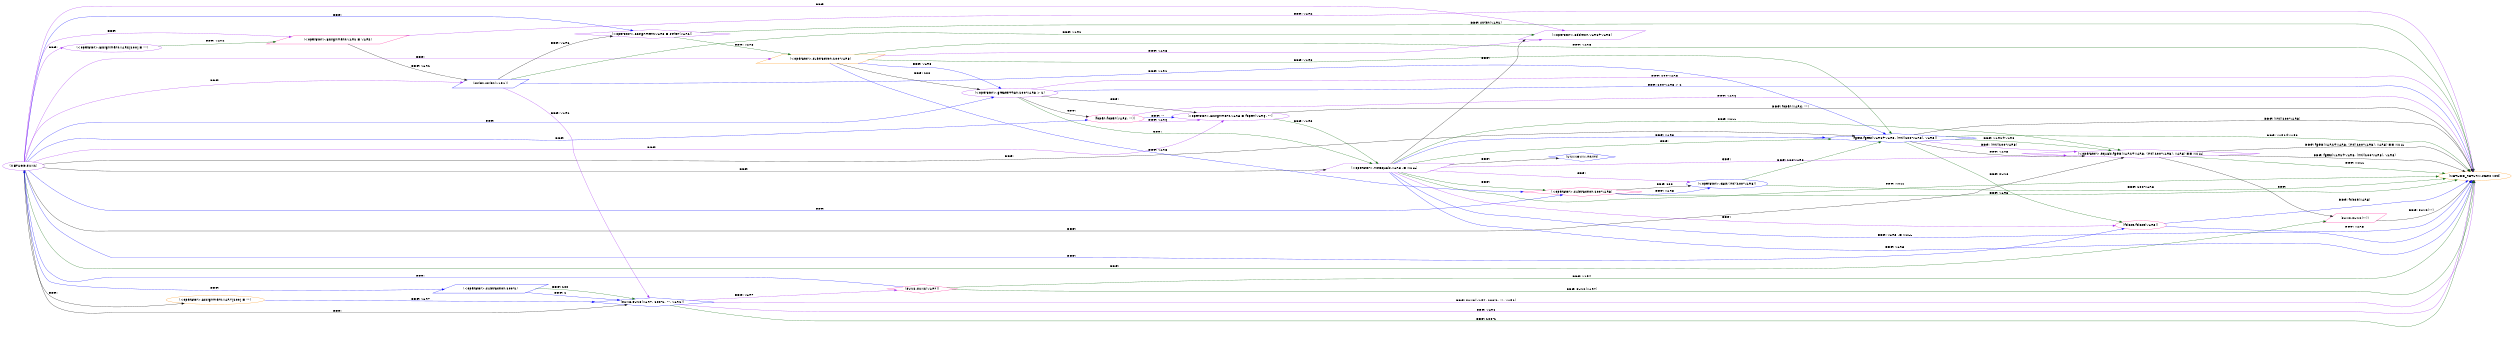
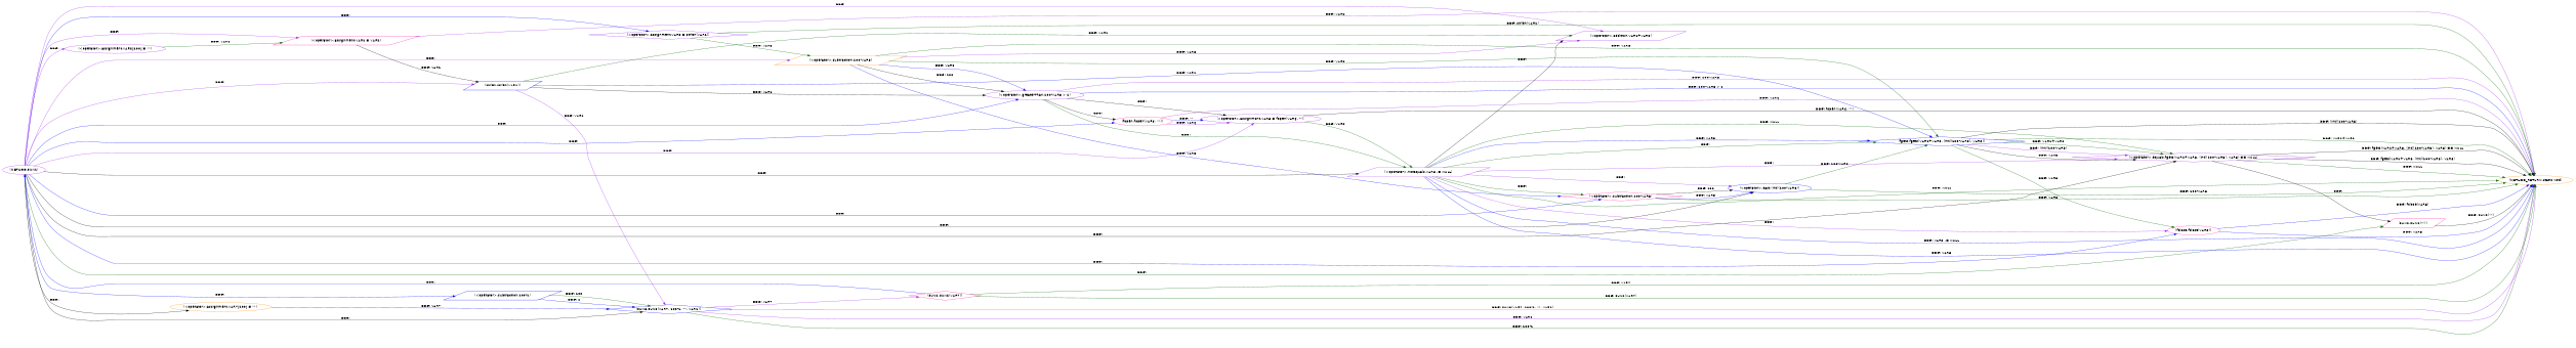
  digraph {
    fontname="DejaVu Sans"
    rankdir=LR
    node [color=purple fontname="DejaVu Sans" shape=ellipse]
    edge [color=darkgreen fontname="DejaVu Sans"]
    n1 [label="(METHOD,FUN1)"]
    n2 [label="(<operator>.assignment,VAR2[100] = \"\")"]
    n3 [color=deeppink label="(<operator>.assignment,VAR1 = VAR2)" shape=parallelogram]
    n4 [label="(<operator>.assignment,VAR3 = strlen(VAR1))" shape=diamond]
    n5 [color=blue label="(strlen,strlen(VAR1))" shape=parallelogram]
    n6 [label="(<operator>.greaterThan,100-VAR3 > 1)"]
    n7 [color=darkorange label="(<operator>.subtraction,100-VAR3)" shape=parallelogram]
    n8 [label="(<operator>.assignment,VAR5 = fopen(VAR6, \"\"))"]
    n9 [color=deeppink label="(fopen,fopen(VAR6, \"\"))"]
    n10 [label="(<operator>.notEquals,VAR5 != NULL)" shape=parallelogram]
    n11 [label="(<operator>.equals,fgets(VAR1+VAR3, (int)(100-VAR3), VAR5) == NULL)" shape=diamond]
    n12 [color=blue label="(fgets,fgets(VAR1+VAR3, (int)(100-VAR3), VAR5))" shape=diamond]
    n13 [label="(<operator>.addition,VAR1+VAR3)" shape=parallelogram]
    n14 [color=deeppink label="(<operator>.subtraction,100-VAR3)" shape=diamond]
    n15 [color=deeppink label="(FUN2,FUN2(\"\"))" shape=parallelogram]
    n16 [color=deeppink label="(fclose,fclose(VAR5))"]
    n17 [color=darkorange label="(<operator>.assignment,VAR7[100] = \"\")"]
    n18 [color=blue label="(FUN3,FUN3(VAR7, 100-1, \"\", VAR1))" shape=diamond]
    n19 [color=blue label="(<operator>.subtraction,100-1)" shape=parallelogram]
    n20 [color=darkorange label="(METHOD_RETURN,static void)"]
    n21 [color=blue label="(<operator>.cast,(int)(100-VAR3))"]
-   n22 [color=blue label="(UNKNOWN,int,int)" shape=diamond]
    n23 [color=deeppink label="(FUN2,FUN2(VAR7))" shape=diamond]
    n1 -> n2 [color=purple label="DDG: "]
    n1 -> n3 [color=purple label="DDG: "]
    n1 -> n4 [color=blue label="DDG: "]
    n1 -> n5 [color=purple label="DDG: "]
    n1 -> n6 [color=blue label="DDG: "]
    n1 -> n7 [color=purple label="DDG: "]
    n1 -> n8 [color=purple label="DDG: "]
    n1 -> n9 [color=blue label="DDG: "]
    n1 -> n10 [color=black label="DDG: "]
    n1 -> n11 [color=black label="DDG: "]
-   n1 -> n12 [color=black label="DDG: "]
+   n1 -> n21 [color=black label="DDG: "]
    n1 -> n13 [color=purple label="DDG: "]
    n1 -> n14 [color=blue label="DDG: "]
    n1 -> n15 [label="DDG: "]
    n1 -> n16 [color=blue label="DDG: "]
    n1 -> n17 [color=black label="DDG: "]
    n1 -> n18 [color=black label="DDG: "]
    n1 -> n19 [color=blue label="DDG: "]
    n2 -> n3 [label="DDG: VAR2"]
    n3 -> n5 [color=black label="DDG: VAR1"]
    n3 -> n20 [color=purple label="DDG: VAR2"]
    n4 -> n7 [label="DDG: VAR3"]
    n4 -> n20 [label="DDG: strlen(VAR1)"]
-   n5 -> n4 [color=black label="DDG: VAR1"]
+   n5 -> n6 [color=black label="DDG: VAR1"]
    n5 -> n12 [color=blue label="DDG: VAR1"]
    n5 -> n13 [label="DDG: VAR1"]
    n5 -> n18 [color=purple label="DDG: VAR1"]
    n6 -> n8 [color=black label="CDG: "]
    n6 -> n9 [color=black label="CDG: "]
    n6 -> n10 [label="CDG: "]
    n6 -> n20 [color=blue label="DDG: 100-VAR3 > 1"]
    n6 -> n20 [color=purple label="DDG: 100-VAR3"]
    n7 -> n6 [color=black label="DDG: 100"]
    n7 -> n6 [color=blue label="DDG: VAR3"]
    n7 -> n12 [label="DDG: VAR3"]
    n7 -> n13 [color=purple label="DDG: VAR3"]
    n7 -> n14 [color=blue label="DDG: VAR3"]
    n7 -> n20 [label="DDG: VAR3"]
    n8 -> n10 [label="DDG: VAR5"]
    n8 -> n20 [color=black label="DDG: fopen(VAR6, \"\")"]
    n9 -> n8 [color=purple label="DDG: VAR6"]
    n9 -> n8 [color=blue label="DDG: \"\""]
    n9 -> n20 [color=purple label="DDG: VAR6"]
    n10 -> n11 [label="DDG: NULL"]
    n10 -> n11 [color=purple label="CDG: "]
    n10 -> n12 [color=blue label="DDG: VAR5"]
    n10 -> n12 [label="CDG: "]
    n10 -> n13 [color=black label="CDG: "]
    n10 -> n14 [label="CDG: "]
    n10 -> n16 [color=purple label="CDG: "]
    n10 -> n20 [label="DDG: NULL"]
    n10 -> n20 [color=blue label="DDG: VAR5 != NULL"]
    n10 -> n20 [color=blue label="DDG: VAR5"]
    n10 -> n21 [color=purple label="CDG: "]
-   n10 -> n22 [color=black label="CDG: "]
    n11 -> n15 [color=black label="CDG: "]
    n11 -> n20 [color=black label="DDG: fgets(VAR1+VAR3, (int)(100-VAR3), VAR5) == NULL"]
    n11 -> n20 [color=black label="DDG: fgets(VAR1+VAR3, (int)(100-VAR3), VAR5)"]
    n11 -> n20 [label="DDG: NULL"]
    n12 -> n11 [label="DDG: VAR1+VAR3"]
    n12 -> n11 [color=purple label="DDG: (int)(100-VAR3)"]
    n12 -> n11 [color=black label="DDG: VAR5"]
-   n12 -> n16 [label="DDG: FUN5"]
+   n12 -> n16 [label="DDG: VAR5"]
    n12 -> n20 [color=black label="DDG: (int)(100-VAR3)"]
    n12 -> n20 [label="DDG: VAR1+VAR3"]
    n14 -> n20 [label="DDG: VAR3"]
    n14 -> n21 [color=black label="DDG: 100"]
    n14 -> n21 [color=blue label="DDG: VAR3"]
    n15 -> n20 [color=black label="DDG: FUN2(\"\")"]
    n16 -> n20 [color=blue label="DDG: fclose(VAR5)"]
    n16 -> n20 [color=blue label="DDG: VAR5"]
    n17 -> n18 [color=blue label="DDG: VAR7"]
    n18 -> n20 [label="DDG: 100-1"]
    n18 -> n20 [color=purple label="DDG: FUN3(VAR7, 100-1, \"\", VAR1)"]
    n18 -> n20 [color=purple label="DDG: VAR1"]
    n18 -> n23 [color=purple label="DDG: VAR7"]
    n19 -> n18 [label="DDG: 100"]
    n19 -> n18 [color=blue label="DDG: 1"]
    n21 -> n12 [label="DDG: 100-VAR3"]
    n21 -> n20 [label="DDG: 100-VAR3"]
    n23 -> n1 [color=blue label="DDG: "]
    n23 -> n20 [label="DDG: FUN2(VAR7)"]
    n23 -> n20 [label="DDG: VAR7"]
  }
